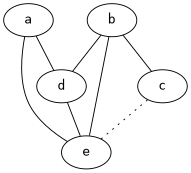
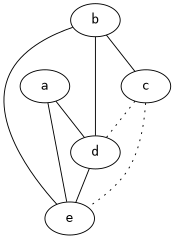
  graph {
    fontname="DejaVu Sans Mono"
    node [fontname="DejaVu Sans Mono"]
    edge [fontname="DejaVu Sans Mono"]
    a
    d
    e
    b
    c
    a -- d
    a -- e
    d -- e
    b -- d
    b -- e [style=solid]
    b -- c
+   c -- d [style=dotted]
    c -- e [style=dotted]
  }
